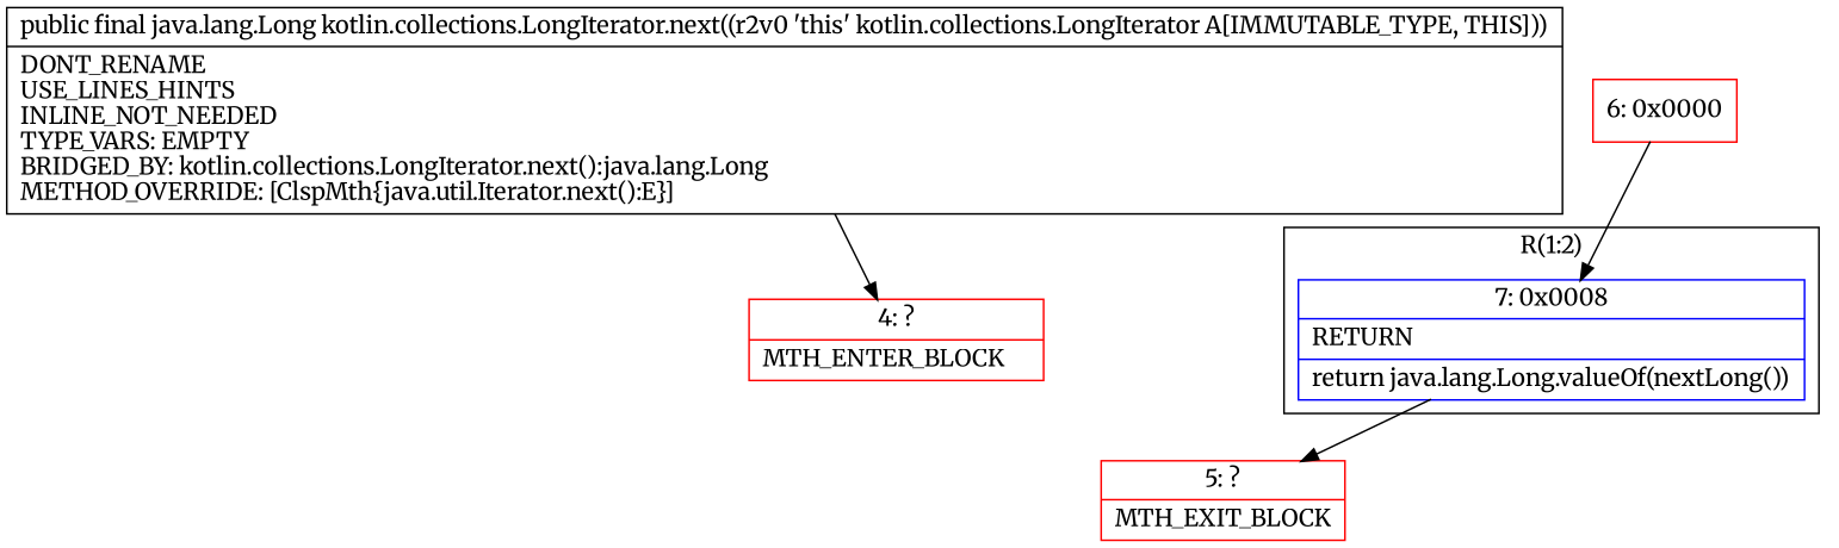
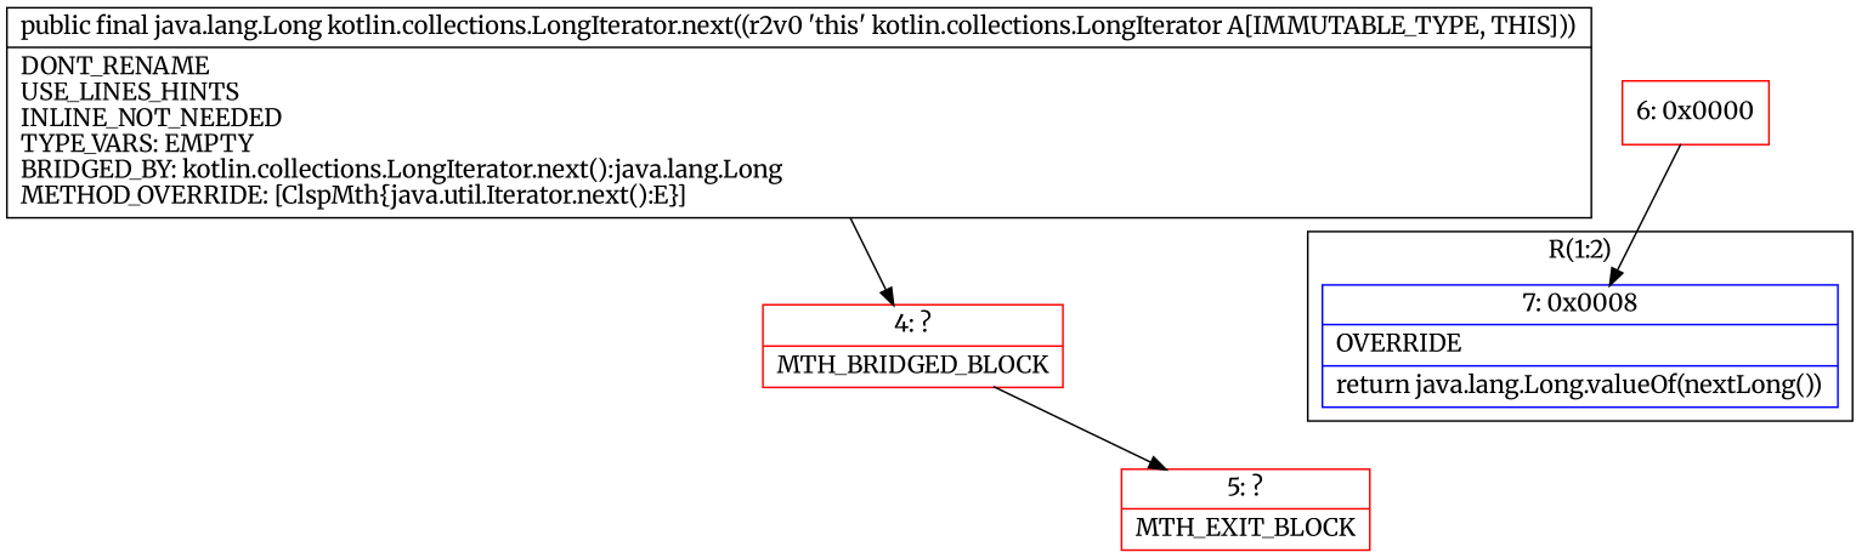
  digraph {
    fontname=Merriweather
    node [color=red fontname=Merriweather shape=record]
    edge [fontname=Merriweather]
-   n1 [color=blue label="{7\:\ 0x0008|RETURN\l|return java.lang.Long.valueOf(nextLong())\l}"]
+   n1 [color=blue label="{7\:\ 0x0008|OVERRIDE\l|return java.lang.Long.valueOf(nextLong())\l}"]
    n2 [label="{5\:\ ?|MTH_EXIT_BLOCK\l}"]
-   n3 [label="{4\:\ ?|MTH_ENTER_BLOCK\l}"]
+   n3 [label="{4\:\ ?|MTH_BRIDGED_BLOCK\l}"]
    n4 [label="{6\:\ 0x0000}"]
    n5 [label="{public final java.lang.Long kotlin.collections.LongIterator.next((r2v0 'this' kotlin.collections.LongIterator A[IMMUTABLE_TYPE, THIS]))  | DONT_RENAME\lUSE_LINES_HINTS\lINLINE_NOT_NEEDED\lTYPE_VARS: EMPTY\lBRIDGED_BY: kotlin.collections.LongIterator.next():java.lang.Long\lMETHOD_OVERRIDE: [ClspMth\{java.util.Iterator.next():E\}]\l}" color=""]
    subgraph cluster_1 {
      label="R(1:2)"
      n1
    }
-   n1 -> n2
+   n3 -> n2
    n4 -> n1
    n5 -> n3
  }
